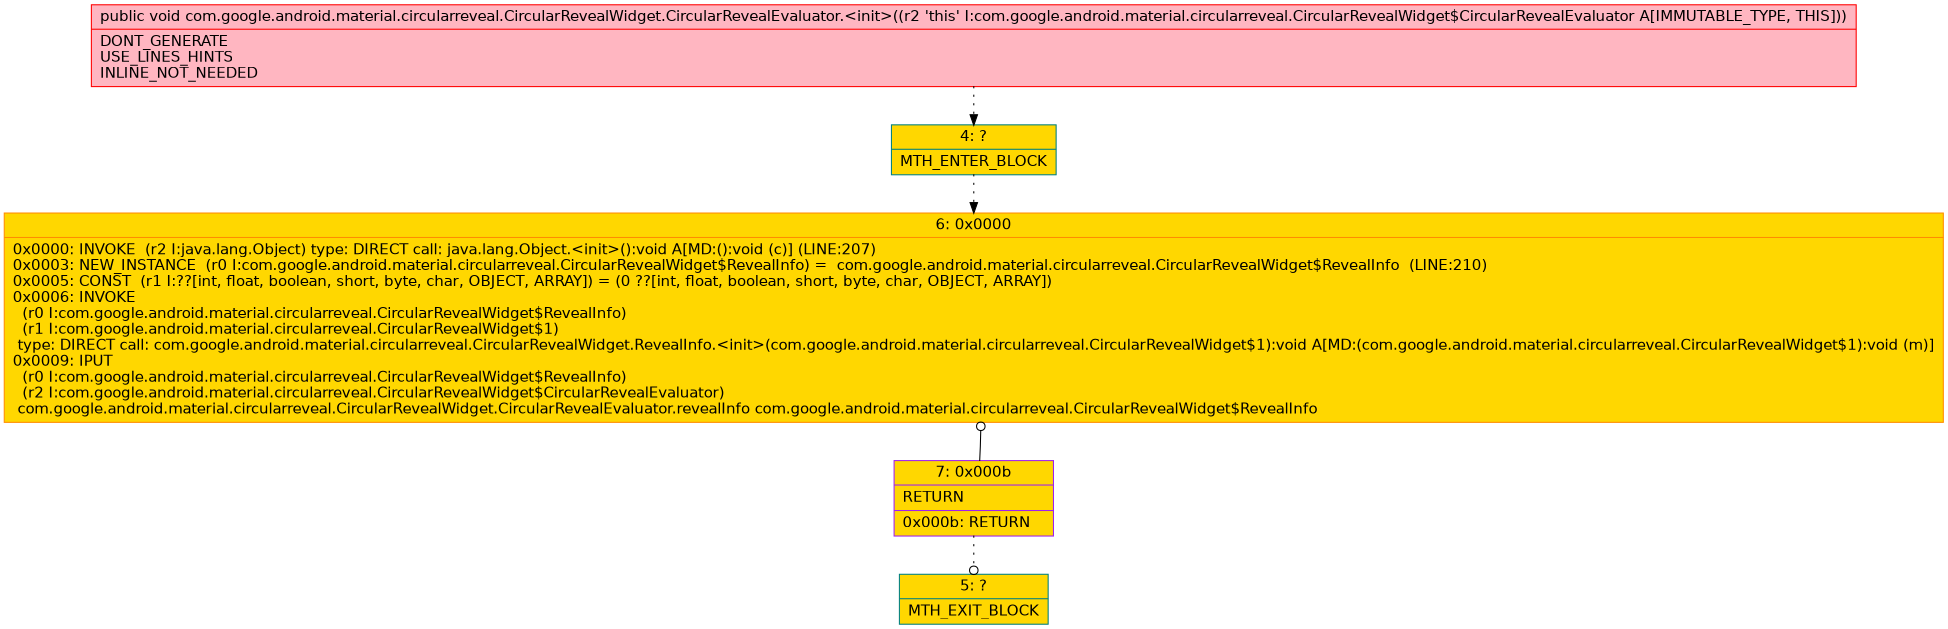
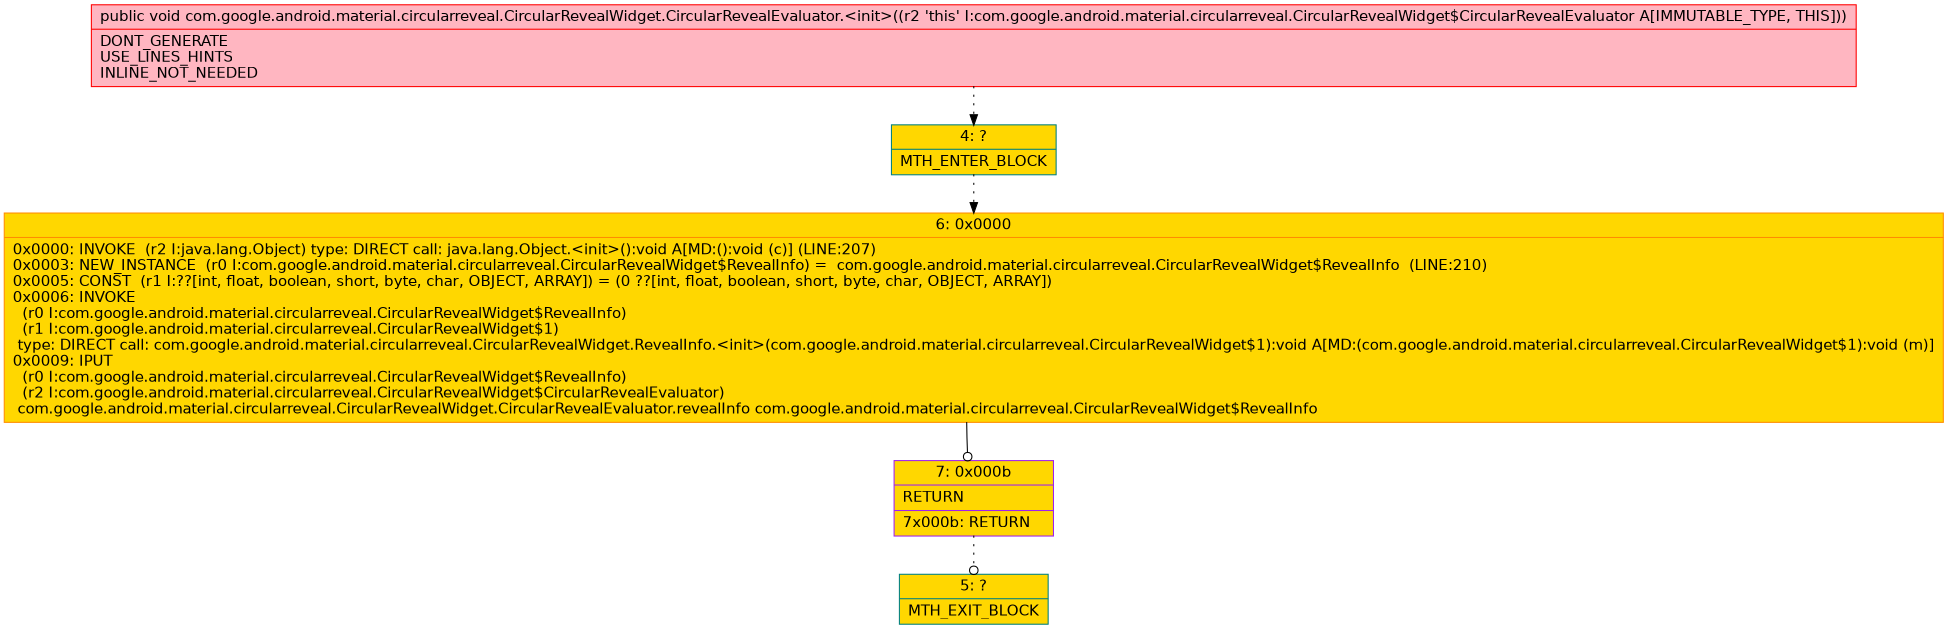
  digraph {
    fontname="DejaVu Sans"
    node [color=teal fillcolor=gold fontname="DejaVu Sans" shape=record style=filled]
    edge [arrowhead=normal fontname="DejaVu Sans" style=dotted]
    n1 [label="{4\:\ ?|MTH_ENTER_BLOCK\l}"]
    n2 [color=darkorange label="{6\:\ 0x0000|0x0000: INVOKE  (r2 I:java.lang.Object) type: DIRECT call: java.lang.Object.\<init\>():void A[MD:():void (c)] (LINE:207)\l0x0003: NEW_INSTANCE  (r0 I:com.google.android.material.circularreveal.CircularRevealWidget$RevealInfo) =  com.google.android.material.circularreveal.CircularRevealWidget$RevealInfo  (LINE:210)\l0x0005: CONST  (r1 I:??[int, float, boolean, short, byte, char, OBJECT, ARRAY]) = (0 ??[int, float, boolean, short, byte, char, OBJECT, ARRAY]) \l0x0006: INVOKE  \l  (r0 I:com.google.android.material.circularreveal.CircularRevealWidget$RevealInfo)\l  (r1 I:com.google.android.material.circularreveal.CircularRevealWidget$1)\l type: DIRECT call: com.google.android.material.circularreveal.CircularRevealWidget.RevealInfo.\<init\>(com.google.android.material.circularreveal.CircularRevealWidget$1):void A[MD:(com.google.android.material.circularreveal.CircularRevealWidget$1):void (m)]\l0x0009: IPUT  \l  (r0 I:com.google.android.material.circularreveal.CircularRevealWidget$RevealInfo)\l  (r2 I:com.google.android.material.circularreveal.CircularRevealWidget$CircularRevealEvaluator)\l com.google.android.material.circularreveal.CircularRevealWidget.CircularRevealEvaluator.revealInfo com.google.android.material.circularreveal.CircularRevealWidget$RevealInfo \l}"]
-   n3 [color=purple label="{7\:\ 0x000b|RETURN\l|0x000b: RETURN   \l}"]
+   n3 [color=purple label="{7\:\ 0x000b|RETURN\l|7x000b: RETURN   \l}"]
    n4 [label="{5\:\ ?|MTH_EXIT_BLOCK\l}"]
    n5 [color=red fillcolor=lightpink label="{public void com.google.android.material.circularreveal.CircularRevealWidget.CircularRevealEvaluator.\<init\>((r2 'this' I:com.google.android.material.circularreveal.CircularRevealWidget$CircularRevealEvaluator A[IMMUTABLE_TYPE, THIS]))  | DONT_GENERATE\lUSE_LINES_HINTS\lINLINE_NOT_NEEDED\l}"]
    n1 -> n2
-   n3 -> n2 [arrowhead=odot style=solid]
+   n2 -> n3 [arrowhead=odot style=solid]
    n3 -> n4 [arrowhead=odot]
    n5 -> n1
  }
